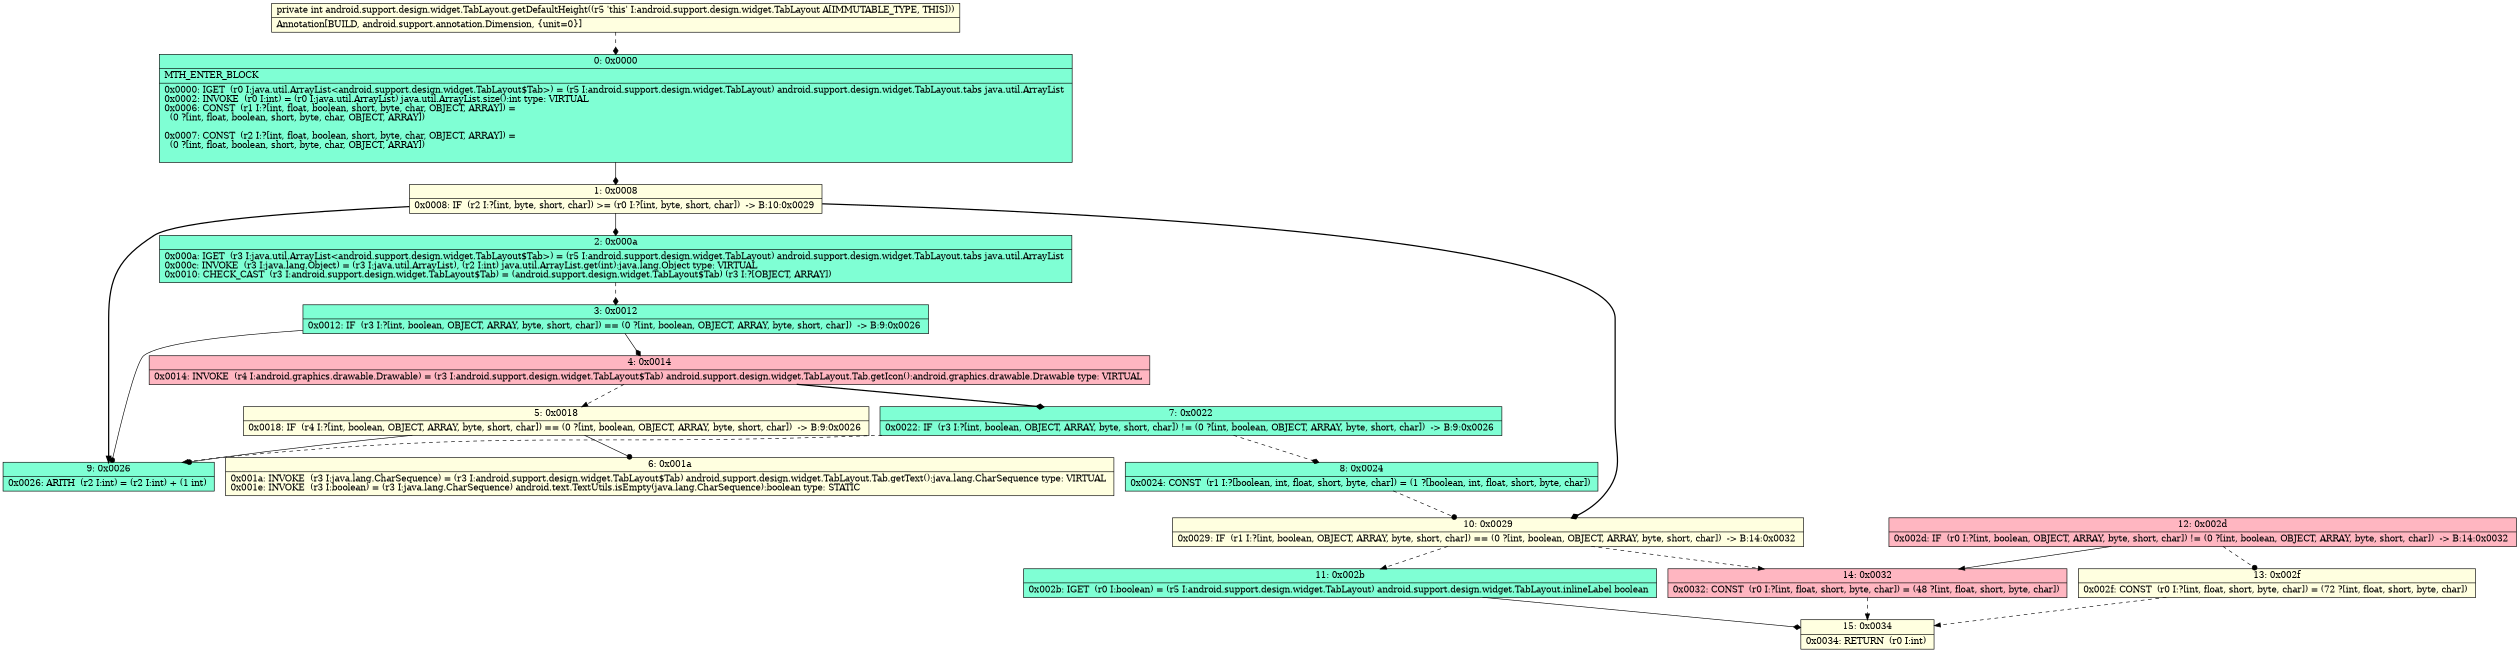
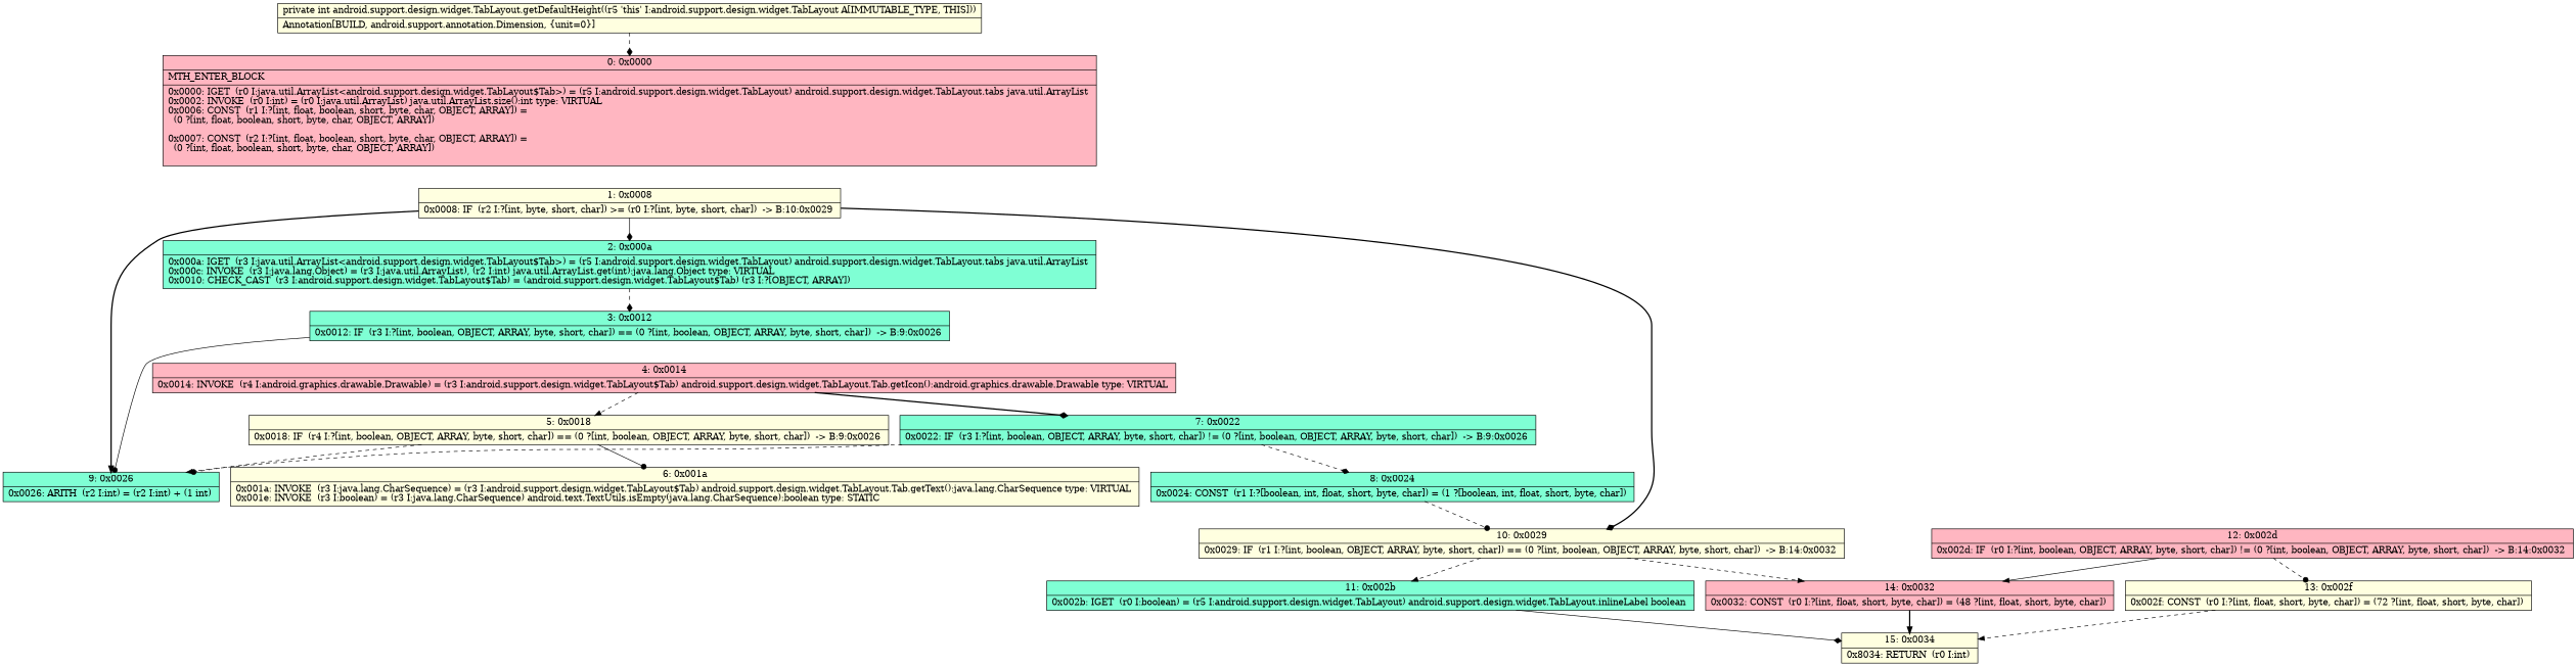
  digraph {
    node [fillcolor=aquamarine shape=record style=filled]
    edge [arrowhead=diamond style=dashed]
-   n1 [label="{0\:\ 0x0000|MTH_ENTER_BLOCK\l|0x0000: IGET  (r0 I:java.util.ArrayList\<android.support.design.widget.TabLayout$Tab\>) = (r5 I:android.support.design.widget.TabLayout) android.support.design.widget.TabLayout.tabs java.util.ArrayList \l0x0002: INVOKE  (r0 I:int) = (r0 I:java.util.ArrayList) java.util.ArrayList.size():int type: VIRTUAL \l0x0006: CONST  (r1 I:?[int, float, boolean, short, byte, char, OBJECT, ARRAY]) = \l  (0 ?[int, float, boolean, short, byte, char, OBJECT, ARRAY])\l \l0x0007: CONST  (r2 I:?[int, float, boolean, short, byte, char, OBJECT, ARRAY]) = \l  (0 ?[int, float, boolean, short, byte, char, OBJECT, ARRAY])\l \l}"]
+   n1 [fillcolor=lightpink label="{0\:\ 0x0000|MTH_ENTER_BLOCK\l|0x0000: IGET  (r0 I:java.util.ArrayList\<android.support.design.widget.TabLayout$Tab\>) = (r5 I:android.support.design.widget.TabLayout) android.support.design.widget.TabLayout.tabs java.util.ArrayList \l0x0002: INVOKE  (r0 I:int) = (r0 I:java.util.ArrayList) java.util.ArrayList.size():int type: VIRTUAL \l0x0006: CONST  (r1 I:?[int, float, boolean, short, byte, char, OBJECT, ARRAY]) = \l  (0 ?[int, float, boolean, short, byte, char, OBJECT, ARRAY])\l \l0x0007: CONST  (r2 I:?[int, float, boolean, short, byte, char, OBJECT, ARRAY]) = \l  (0 ?[int, float, boolean, short, byte, char, OBJECT, ARRAY])\l \l}"]
    n2 [fillcolor=lightyellow label="{1\:\ 0x0008|0x0008: IF  (r2 I:?[int, byte, short, char]) \>= (r0 I:?[int, byte, short, char])  \-\> B:10:0x0029 \l}"]
    n3 [label="{2\:\ 0x000a|0x000a: IGET  (r3 I:java.util.ArrayList\<android.support.design.widget.TabLayout$Tab\>) = (r5 I:android.support.design.widget.TabLayout) android.support.design.widget.TabLayout.tabs java.util.ArrayList \l0x000c: INVOKE  (r3 I:java.lang.Object) = (r3 I:java.util.ArrayList), (r2 I:int) java.util.ArrayList.get(int):java.lang.Object type: VIRTUAL \l0x0010: CHECK_CAST  (r3 I:android.support.design.widget.TabLayout$Tab) = (android.support.design.widget.TabLayout$Tab) (r3 I:?[OBJECT, ARRAY]) \l}"]
    n4 [fillcolor=lightyellow label="{10\:\ 0x0029|0x0029: IF  (r1 I:?[int, boolean, OBJECT, ARRAY, byte, short, char]) == (0 ?[int, boolean, OBJECT, ARRAY, byte, short, char])  \-\> B:14:0x0032 \l}"]
    n5 [label="{9\:\ 0x0026|0x0026: ARITH  (r2 I:int) = (r2 I:int) + (1 int) \l}"]
    n6 [label="{3\:\ 0x0012|0x0012: IF  (r3 I:?[int, boolean, OBJECT, ARRAY, byte, short, char]) == (0 ?[int, boolean, OBJECT, ARRAY, byte, short, char])  \-\> B:9:0x0026 \l}"]
    n7 [label="{11\:\ 0x002b|0x002b: IGET  (r0 I:boolean) = (r5 I:android.support.design.widget.TabLayout) android.support.design.widget.TabLayout.inlineLabel boolean \l}"]
    n8 [fillcolor=lightpink label="{14\:\ 0x0032|0x0032: CONST  (r0 I:?[int, float, short, byte, char]) = (48 ?[int, float, short, byte, char]) \l}"]
    n9 [fillcolor=lightpink label="{4\:\ 0x0014|0x0014: INVOKE  (r4 I:android.graphics.drawable.Drawable) = (r3 I:android.support.design.widget.TabLayout$Tab) android.support.design.widget.TabLayout.Tab.getIcon():android.graphics.drawable.Drawable type: VIRTUAL \l}"]
    n10 [fillcolor=lightyellow label="{5\:\ 0x0018|0x0018: IF  (r4 I:?[int, boolean, OBJECT, ARRAY, byte, short, char]) == (0 ?[int, boolean, OBJECT, ARRAY, byte, short, char])  \-\> B:9:0x0026 \l}"]
    n11 [label="{7\:\ 0x0022|0x0022: IF  (r3 I:?[int, boolean, OBJECT, ARRAY, byte, short, char]) != (0 ?[int, boolean, OBJECT, ARRAY, byte, short, char])  \-\> B:9:0x0026 \l}"]
    n12 [fillcolor=lightyellow label="{6\:\ 0x001a|0x001a: INVOKE  (r3 I:java.lang.CharSequence) = (r3 I:android.support.design.widget.TabLayout$Tab) android.support.design.widget.TabLayout.Tab.getText():java.lang.CharSequence type: VIRTUAL \l0x001e: INVOKE  (r3 I:boolean) = (r3 I:java.lang.CharSequence) android.text.TextUtils.isEmpty(java.lang.CharSequence):boolean type: STATIC \l}"]
    n13 [label="{8\:\ 0x0024|0x0024: CONST  (r1 I:?[boolean, int, float, short, byte, char]) = (1 ?[boolean, int, float, short, byte, char]) \l}"]
-   n14 [fillcolor=lightyellow label="{15\:\ 0x0034|0x0034: RETURN  (r0 I:int) \l}"]
+   n14 [fillcolor=lightyellow label="{15\:\ 0x0034|0x8034: RETURN  (r0 I:int) \l}"]
    n15 [fillcolor=lightpink label="{12\:\ 0x002d|0x002d: IF  (r0 I:?[int, boolean, OBJECT, ARRAY, byte, short, char]) != (0 ?[int, boolean, OBJECT, ARRAY, byte, short, char])  \-\> B:14:0x0032 \l}"]
    n16 [fillcolor=lightyellow label="{13\:\ 0x002f|0x002f: CONST  (r0 I:?[int, float, short, byte, char]) = (72 ?[int, float, short, byte, char]) \l}"]
    n17 [fillcolor=lightyellow label="{private int android.support.design.widget.TabLayout.getDefaultHeight((r5 'this' I:android.support.design.widget.TabLayout A[IMMUTABLE_TYPE, THIS]))  | Annotation[BUILD, android.support.annotation.Dimension, \{unit=0\}]\l}"]
-   n1 -> n2 [style=solid]
    n2 -> n3 [style=solid]
    n2 -> n4 [style=bold]
    n2 -> n5 [arrowhead=normal style=bold]
    n3 -> n6
    n4 -> n7 [arrowhead=normal]
    n4 -> n8 [arrowhead=normal]
    n6 -> n5 [arrowhead=dot style=solid]
-   n6 -> n9 [style=solid]
    n7 -> n14 [style=solid]
-   n8 -> n14 [arrowhead=normal]
+   n8 -> n14 [arrowhead=normal style=bold]
    n9 -> n10 [arrowhead=normal]
    n9 -> n11 [style=bold]
-   n10 -> n5 [arrowhead=dot style=solid]
+   n10 -> n5 [arrowhead=dot]
    n10 -> n12 [arrowhead=dot style=solid]
    n11 -> n5 [arrowhead=normal]
    n11 -> n13
    n13 -> n4 [arrowhead=dot]
    n15 -> n8 [arrowhead=normal style=solid]
    n15 -> n16 [arrowhead=dot]
    n16 -> n14 [arrowhead=normal]
    n17 -> n1
  }
